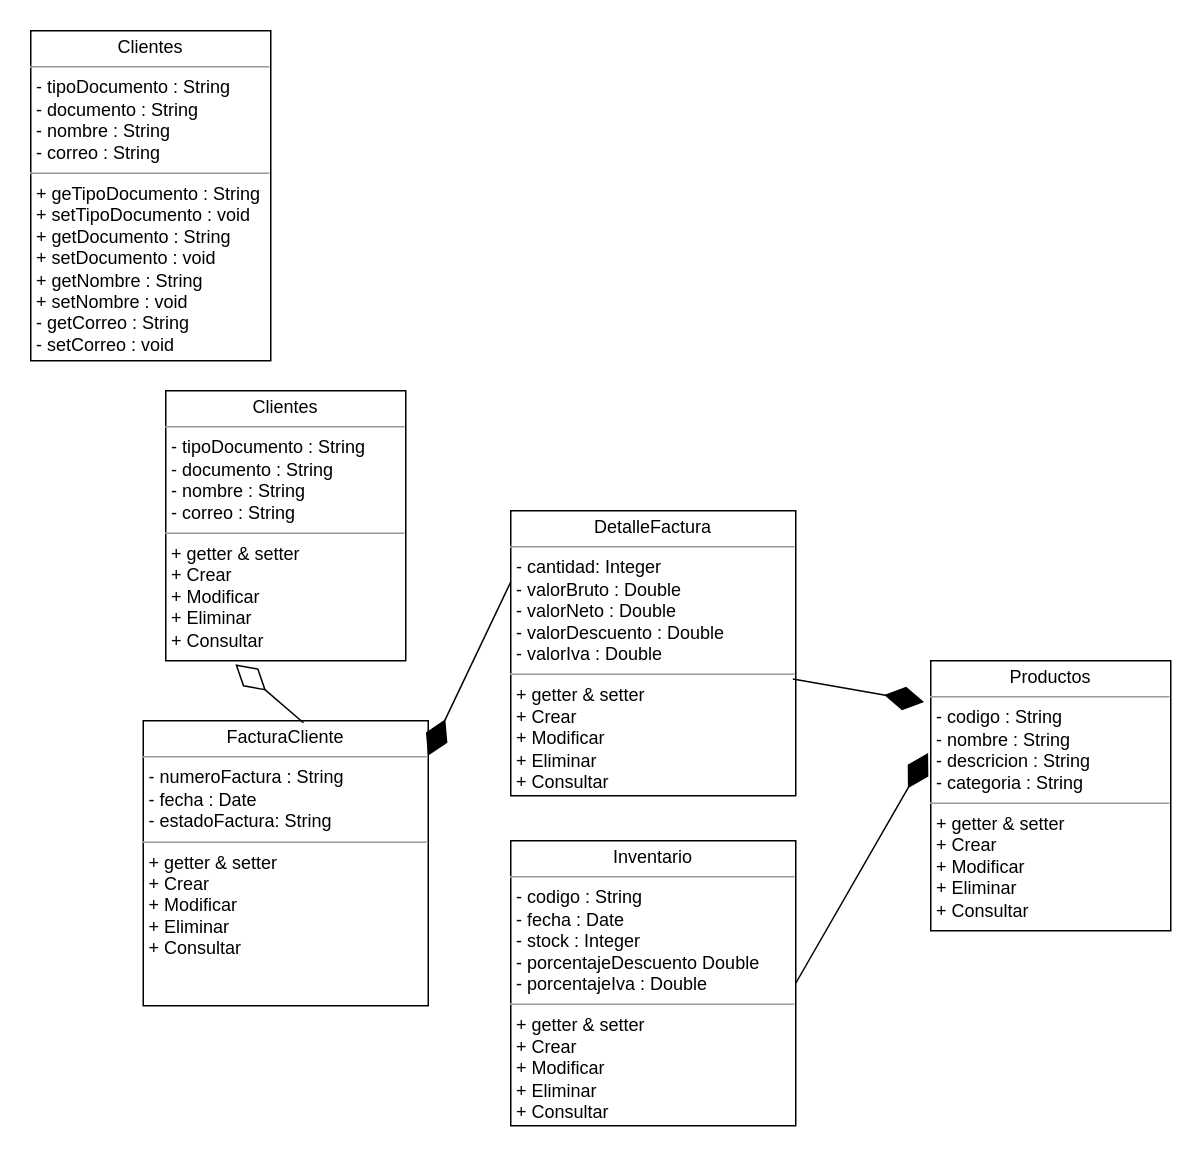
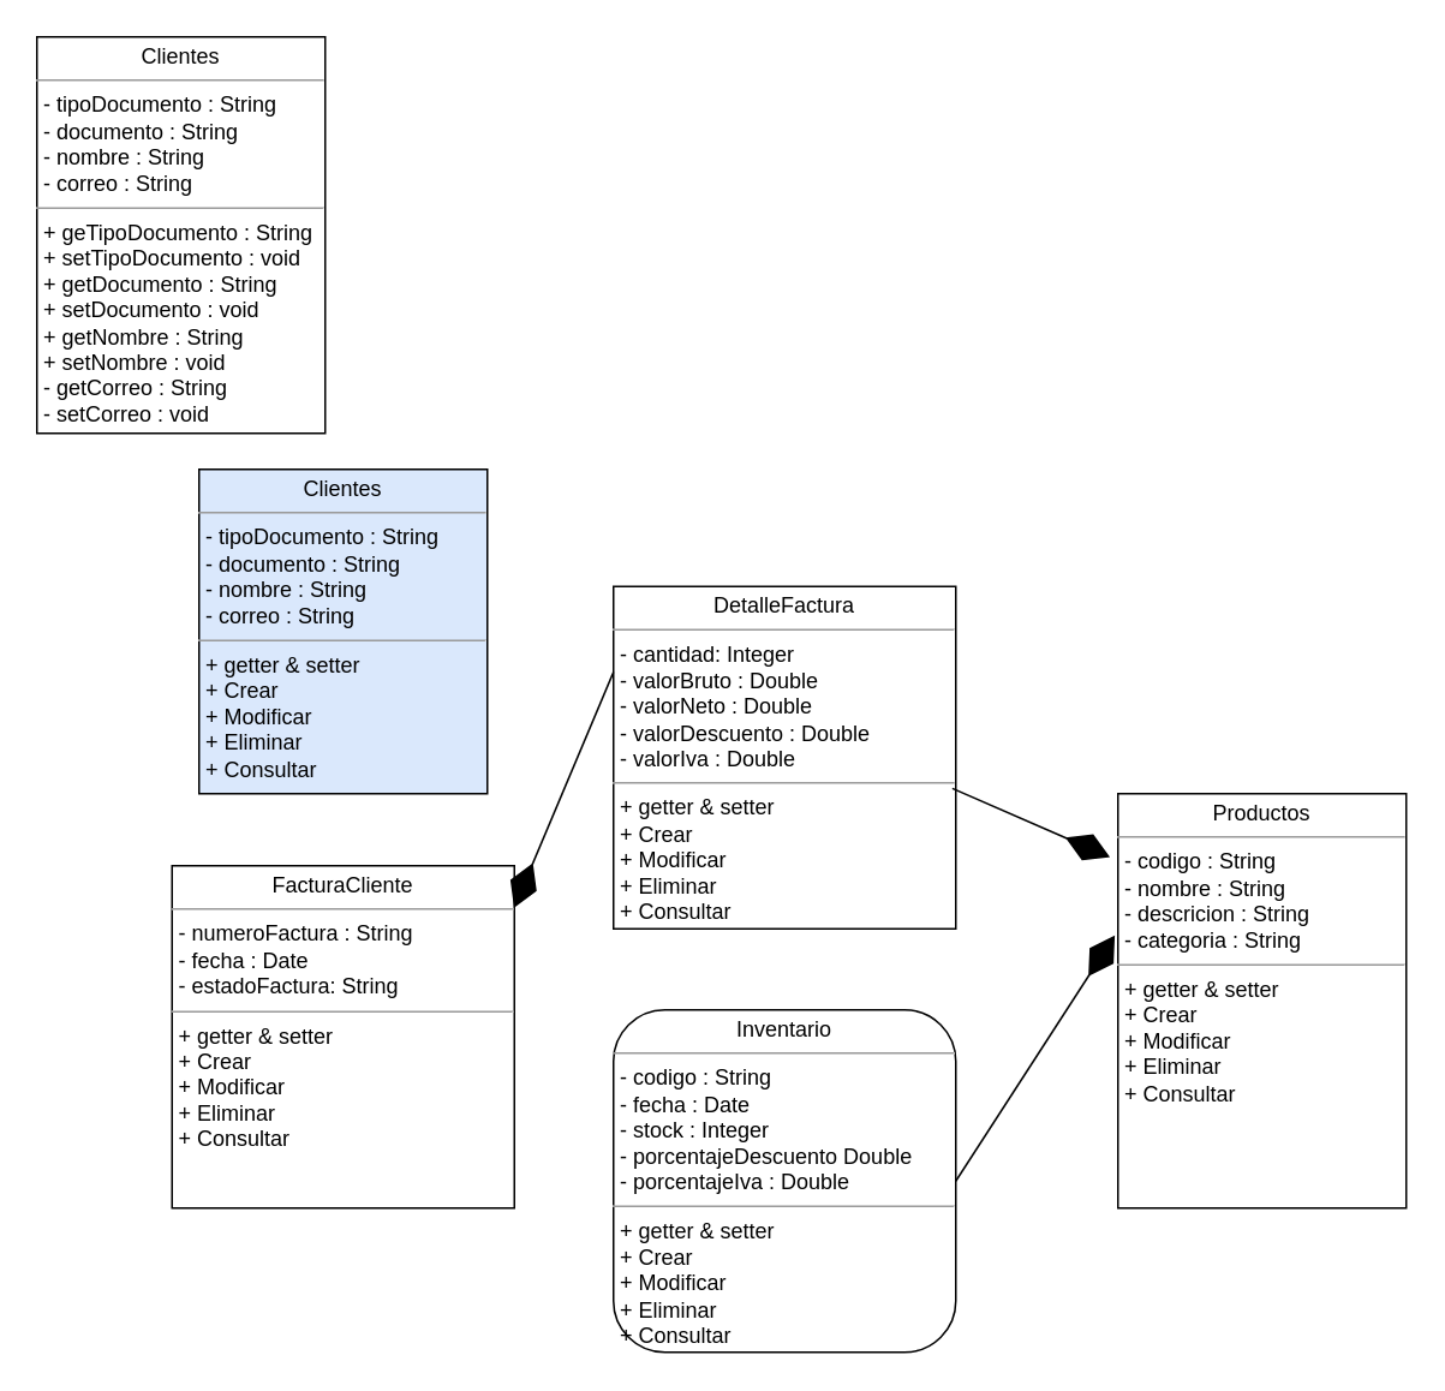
  <mxCell id="0" />
  <mxCell id="1" parent="0" />
  <mxCell id="2" value="&lt;p style=&quot;margin:0px;margin-top:4px;text-align:center;&quot;&gt;Clientes&lt;br&gt;&lt;/p&gt;&lt;hr size=&quot;1&quot;&gt;&lt;p style=&quot;margin:0px;margin-left:4px;&quot;&gt;- tipoDocumento : String&lt;/p&gt;&lt;p style=&quot;margin:0px;margin-left:4px;&quot;&gt;- documento : String&lt;/p&gt;&lt;p style=&quot;margin:0px;margin-left:4px;&quot;&gt;- nombre : String&lt;/p&gt;&lt;p style=&quot;margin:0px;margin-left:4px;&quot;&gt;- correo : String&lt;/p&gt;&lt;hr size=&quot;1&quot;&gt;&lt;p style=&quot;border-color: var(--border-color); margin: 0px 0px 0px 4px;&quot;&gt;+ geTipoDocumento : String&lt;/p&gt;&lt;p style=&quot;border-color: var(--border-color); margin: 0px 0px 0px 4px;&quot;&gt;+ setTipoDocumento : void&lt;br&gt;&lt;/p&gt;&lt;p style=&quot;border-color: var(--border-color); margin: 0px 0px 0px 4px;&quot;&gt;+ getDocumento : String&lt;/p&gt;&lt;p style=&quot;border-color: var(--border-color); margin: 0px 0px 0px 4px;&quot;&gt;+ setDocumento : void&lt;br&gt;&lt;/p&gt;&lt;p style=&quot;border-color: var(--border-color); margin: 0px 0px 0px 4px;&quot;&gt;+ getNombre : String&lt;/p&gt;&lt;p style=&quot;border-color: var(--border-color); margin: 0px 0px 0px 4px;&quot;&gt;+ setNombre : void&lt;br&gt;&lt;/p&gt;&lt;p style=&quot;border-color: var(--border-color); margin: 0px 0px 0px 4px;&quot;&gt;- getCorreo : String&lt;/p&gt;&lt;p style=&quot;border-color: var(--border-color); margin: 0px 0px 0px 4px;&quot;&gt;- setCorreo : void&lt;br&gt;&lt;/p&gt;" style="verticalAlign=top;align=left;overflow=fill;fontSize=12;fontFamily=Helvetica;html=1;whiteSpace=wrap;" vertex="1" parent="1"><mxGeometry x="20" y="20" width="160" height="220" as="geometry" /></mxCell>
- <mxCell id="3" value="&lt;p style=&quot;margin:0px;margin-top:4px;text-align:center;&quot;&gt;Clientes&lt;br&gt;&lt;/p&gt;&lt;hr size=&quot;1&quot;&gt;&lt;p style=&quot;margin:0px;margin-left:4px;&quot;&gt;- tipoDocumento : String&lt;/p&gt;&lt;p style=&quot;margin:0px;margin-left:4px;&quot;&gt;- documento : String&lt;/p&gt;&lt;p style=&quot;margin:0px;margin-left:4px;&quot;&gt;- nombre : String&lt;/p&gt;&lt;p style=&quot;margin:0px;margin-left:4px;&quot;&gt;- correo : String&lt;/p&gt;&lt;hr size=&quot;1&quot;&gt;&lt;p style=&quot;border-color: var(--border-color); margin: 0px 0px 0px 4px;&quot;&gt;+ getter &amp;amp; setter&lt;/p&gt;&lt;p style=&quot;border-color: var(--border-color); margin: 0px 0px 0px 4px;&quot;&gt;+ Crear&lt;/p&gt;&lt;p style=&quot;border-color: var(--border-color); margin: 0px 0px 0px 4px;&quot;&gt;+ Modificar&lt;/p&gt;&lt;p style=&quot;border-color: var(--border-color); margin: 0px 0px 0px 4px;&quot;&gt;+ Eliminar&lt;/p&gt;&lt;p style=&quot;border-color: var(--border-color); margin: 0px 0px 0px 4px;&quot;&gt;+ Consultar&lt;/p&gt;" style="verticalAlign=top;align=left;overflow=fill;fontSize=12;fontFamily=Helvetica;html=1;whiteSpace=wrap;" vertex="1" parent="1"><mxGeometry x="110" y="260" width="160" height="180" as="geometry" /></mxCell>
- <mxCell id="4" value="&lt;p style=&quot;margin:0px;margin-top:4px;text-align:center;&quot;&gt;Productos&lt;br&gt;&lt;/p&gt;&lt;hr size=&quot;1&quot;&gt;&lt;p style=&quot;margin:0px;margin-left:4px;&quot;&gt;- codigo : String&lt;/p&gt;&lt;p style=&quot;margin:0px;margin-left:4px;&quot;&gt;- nombre : String&lt;/p&gt;&lt;p style=&quot;margin:0px;margin-left:4px;&quot;&gt;- descricion : String&lt;/p&gt;&lt;p style=&quot;margin:0px;margin-left:4px;&quot;&gt;- categoria : String&lt;/p&gt;&lt;hr size=&quot;1&quot;&gt;&lt;p style=&quot;border-color: var(--border-color); margin: 0px 0px 0px 4px;&quot;&gt;+ getter &amp;amp; setter&lt;/p&gt;&lt;p style=&quot;border-color: var(--border-color); margin: 0px 0px 0px 4px;&quot;&gt;+ Crear&lt;/p&gt;&lt;p style=&quot;border-color: var(--border-color); margin: 0px 0px 0px 4px;&quot;&gt;+ Modificar&lt;/p&gt;&lt;p style=&quot;border-color: var(--border-color); margin: 0px 0px 0px 4px;&quot;&gt;+ Eliminar&lt;/p&gt;&lt;p style=&quot;border-color: var(--border-color); margin: 0px 0px 0px 4px;&quot;&gt;+ Consultar&lt;/p&gt;" style="verticalAlign=top;align=left;overflow=fill;fontSize=12;fontFamily=Helvetica;html=1;whiteSpace=wrap;" vertex="1" parent="1"><mxGeometry x="620" y="440" width="160" height="180" as="geometry" /></mxCell>
- <mxCell id="5" value="&lt;p style=&quot;margin:0px;margin-top:4px;text-align:center;&quot;&gt;Inventario&lt;br&gt;&lt;/p&gt;&lt;hr size=&quot;1&quot;&gt;&lt;p style=&quot;margin:0px;margin-left:4px;&quot;&gt;- codigo : String&lt;/p&gt;&lt;p style=&quot;margin:0px;margin-left:4px;&quot;&gt;- fecha : Date&lt;/p&gt;&lt;p style=&quot;margin:0px;margin-left:4px;&quot;&gt;- stock : Integer&lt;/p&gt;&lt;p style=&quot;margin:0px;margin-left:4px;&quot;&gt;- porcentajeDescuento Double&lt;/p&gt;&lt;p style=&quot;margin:0px;margin-left:4px;&quot;&gt;- porcentajeIva : Double&lt;/p&gt;&lt;hr size=&quot;1&quot;&gt;&lt;p style=&quot;border-color: var(--border-color); margin: 0px 0px 0px 4px;&quot;&gt;+ getter &amp;amp; setter&lt;/p&gt;&lt;p style=&quot;border-color: var(--border-color); margin: 0px 0px 0px 4px;&quot;&gt;+ Crear&lt;/p&gt;&lt;p style=&quot;border-color: var(--border-color); margin: 0px 0px 0px 4px;&quot;&gt;+ Modificar&lt;/p&gt;&lt;p style=&quot;border-color: var(--border-color); margin: 0px 0px 0px 4px;&quot;&gt;+ Eliminar&lt;/p&gt;&lt;p style=&quot;border-color: var(--border-color); margin: 0px 0px 0px 4px;&quot;&gt;+ Consultar&lt;/p&gt;" style="verticalAlign=top;align=left;overflow=fill;fontSize=12;fontFamily=Helvetica;html=1;whiteSpace=wrap;" vertex="1" parent="1"><mxGeometry x="340" y="560" width="190" height="190" as="geometry" /></mxCell>
+ <mxCell id="3" value="&lt;p style=&quot;margin:0px;margin-top:4px;text-align:center;&quot;&gt;Clientes&lt;br&gt;&lt;/p&gt;&lt;hr size=&quot;1&quot;&gt;&lt;p style=&quot;margin:0px;margin-left:4px;&quot;&gt;- tipoDocumento : String&lt;/p&gt;&lt;p style=&quot;margin:0px;margin-left:4px;&quot;&gt;- documento : String&lt;/p&gt;&lt;p style=&quot;margin:0px;margin-left:4px;&quot;&gt;- nombre : String&lt;/p&gt;&lt;p style=&quot;margin:0px;margin-left:4px;&quot;&gt;- correo : String&lt;/p&gt;&lt;hr size=&quot;1&quot;&gt;&lt;p style=&quot;border-color: var(--border-color); margin: 0px 0px 0px 4px;&quot;&gt;+ getter &amp;amp; setter&lt;/p&gt;&lt;p style=&quot;border-color: var(--border-color); margin: 0px 0px 0px 4px;&quot;&gt;+ Crear&lt;/p&gt;&lt;p style=&quot;border-color: var(--border-color); margin: 0px 0px 0px 4px;&quot;&gt;+ Modificar&lt;/p&gt;&lt;p style=&quot;border-color: var(--border-color); margin: 0px 0px 0px 4px;&quot;&gt;+ Eliminar&lt;/p&gt;&lt;p style=&quot;border-color: var(--border-color); margin: 0px 0px 0px 4px;&quot;&gt;+ Consultar&lt;/p&gt;" style="verticalAlign=top;align=left;overflow=fill;fontSize=12;fontFamily=Helvetica;html=1;whiteSpace=wrap;fillColor=#dae8fc;" vertex="1" parent="1"><mxGeometry x="110" y="260" width="160" height="180" as="geometry" /></mxCell>
+ <mxCell id="4" value="&lt;p style=&quot;margin:0px;margin-top:4px;text-align:center;&quot;&gt;Productos&lt;br&gt;&lt;/p&gt;&lt;hr size=&quot;1&quot;&gt;&lt;p style=&quot;margin:0px;margin-left:4px;&quot;&gt;- codigo : String&lt;/p&gt;&lt;p style=&quot;margin:0px;margin-left:4px;&quot;&gt;- nombre : String&lt;/p&gt;&lt;p style=&quot;margin:0px;margin-left:4px;&quot;&gt;- descricion : String&lt;/p&gt;&lt;p style=&quot;margin:0px;margin-left:4px;&quot;&gt;- categoria : String&lt;/p&gt;&lt;hr size=&quot;1&quot;&gt;&lt;p style=&quot;border-color: var(--border-color); margin: 0px 0px 0px 4px;&quot;&gt;+ getter &amp;amp; setter&lt;/p&gt;&lt;p style=&quot;border-color: var(--border-color); margin: 0px 0px 0px 4px;&quot;&gt;+ Crear&lt;/p&gt;&lt;p style=&quot;border-color: var(--border-color); margin: 0px 0px 0px 4px;&quot;&gt;+ Modificar&lt;/p&gt;&lt;p style=&quot;border-color: var(--border-color); margin: 0px 0px 0px 4px;&quot;&gt;+ Eliminar&lt;/p&gt;&lt;p style=&quot;border-color: var(--border-color); margin: 0px 0px 0px 4px;&quot;&gt;+ Consultar&lt;/p&gt;" style="verticalAlign=top;align=left;overflow=fill;fontSize=12;fontFamily=Helvetica;html=1;whiteSpace=wrap;" vertex="1" parent="1"><mxGeometry x="620" y="440" width="160" height="230" as="geometry" /></mxCell>
+ <mxCell id="5" value="&lt;p style=&quot;margin:0px;margin-top:4px;text-align:center;&quot;&gt;Inventario&lt;br&gt;&lt;/p&gt;&lt;hr size=&quot;1&quot;&gt;&lt;p style=&quot;margin:0px;margin-left:4px;&quot;&gt;- codigo : String&lt;/p&gt;&lt;p style=&quot;margin:0px;margin-left:4px;&quot;&gt;- fecha : Date&lt;/p&gt;&lt;p style=&quot;margin:0px;margin-left:4px;&quot;&gt;- stock : Integer&lt;/p&gt;&lt;p style=&quot;margin:0px;margin-left:4px;&quot;&gt;- porcentajeDescuento Double&lt;/p&gt;&lt;p style=&quot;margin:0px;margin-left:4px;&quot;&gt;- porcentajeIva : Double&lt;/p&gt;&lt;hr size=&quot;1&quot;&gt;&lt;p style=&quot;border-color: var(--border-color); margin: 0px 0px 0px 4px;&quot;&gt;+ getter &amp;amp; setter&lt;/p&gt;&lt;p style=&quot;border-color: var(--border-color); margin: 0px 0px 0px 4px;&quot;&gt;+ Crear&lt;/p&gt;&lt;p style=&quot;border-color: var(--border-color); margin: 0px 0px 0px 4px;&quot;&gt;+ Modificar&lt;/p&gt;&lt;p style=&quot;border-color: var(--border-color); margin: 0px 0px 0px 4px;&quot;&gt;+ Eliminar&lt;/p&gt;&lt;p style=&quot;border-color: var(--border-color); margin: 0px 0px 0px 4px;&quot;&gt;+ Consultar&lt;/p&gt;" style="verticalAlign=top;align=left;overflow=fill;fontSize=12;fontFamily=Helvetica;html=1;whiteSpace=wrap;rounded=1;" vertex="1" parent="1"><mxGeometry x="340" y="560" width="190" height="190" as="geometry" /></mxCell>
  <mxCell id="6" value="" style="endArrow=diamondThin;endFill=1;endSize=24;html=1;rounded=0;exitX=1;exitY=0.5;exitDx=0;exitDy=0;entryX=-0.011;entryY=0.342;entryDx=0;entryDy=0;entryPerimeter=0;" edge="1" parent="1" source="5" target="4"><mxGeometry width="160" relative="1" as="geometry"><mxPoint x="190" y="500" as="sourcePoint" /><mxPoint x="350" y="500" as="targetPoint" /></mxGeometry></mxCell>
  <mxCell id="7" value="&lt;p style=&quot;margin:0px;margin-top:4px;text-align:center;&quot;&gt;FacturaCliente&lt;br&gt;&lt;/p&gt;&lt;hr size=&quot;1&quot;&gt;&lt;p style=&quot;margin:0px;margin-left:4px;&quot;&gt;- numeroFactura : String&lt;/p&gt;&lt;p style=&quot;margin:0px;margin-left:4px;&quot;&gt;- fecha : Date&lt;/p&gt;&lt;p style=&quot;margin:0px;margin-left:4px;&quot;&gt;- estadoFactura: String&lt;/p&gt;&lt;hr size=&quot;1&quot;&gt;&lt;p style=&quot;border-color: var(--border-color); margin: 0px 0px 0px 4px;&quot;&gt;+ getter &amp;amp; setter&lt;/p&gt;&lt;p style=&quot;border-color: var(--border-color); margin: 0px 0px 0px 4px;&quot;&gt;+ Crear&lt;/p&gt;&lt;p style=&quot;border-color: var(--border-color); margin: 0px 0px 0px 4px;&quot;&gt;+ Modificar&lt;/p&gt;&lt;p style=&quot;border-color: var(--border-color); margin: 0px 0px 0px 4px;&quot;&gt;+ Eliminar&lt;/p&gt;&lt;p style=&quot;border-color: var(--border-color); margin: 0px 0px 0px 4px;&quot;&gt;+ Consultar&lt;/p&gt;" style="verticalAlign=top;align=left;overflow=fill;fontSize=12;fontFamily=Helvetica;html=1;whiteSpace=wrap;" vertex="1" parent="1"><mxGeometry x="95" y="480" width="190" height="190" as="geometry" /></mxCell>
- <mxCell id="8" value="" style="endArrow=diamondThin;endFill=0;endSize=24;html=1;rounded=0;exitX=0.562;exitY=0.007;exitDx=0;exitDy=0;exitPerimeter=0;entryX=0.29;entryY=1.013;entryDx=0;entryDy=0;entryPerimeter=0;" edge="1" parent="1" source="7" target="3"><mxGeometry width="160" relative="1" as="geometry"><mxPoint x="190" y="750" as="sourcePoint" /><mxPoint x="150" y="520" as="targetPoint" /></mxGeometry></mxCell>
- <mxCell id="9" value="&lt;p style=&quot;margin:0px;margin-top:4px;text-align:center;&quot;&gt;DetalleFactura&lt;br&gt;&lt;/p&gt;&lt;hr size=&quot;1&quot;&gt;&lt;p style=&quot;margin:0px;margin-left:4px;&quot;&gt;- cantidad: Integer&lt;/p&gt;&lt;p style=&quot;margin:0px;margin-left:4px;&quot;&gt;- valorBruto : Double&lt;/p&gt;&lt;p style=&quot;margin:0px;margin-left:4px;&quot;&gt;- valorNeto : Double&lt;br&gt;&lt;/p&gt;&lt;p style=&quot;margin:0px;margin-left:4px;&quot;&gt;- valorDescuento : Double&lt;br&gt;&lt;/p&gt;&lt;p style=&quot;margin:0px;margin-left:4px;&quot;&gt;- valorIva : Double&lt;/p&gt;&lt;hr size=&quot;1&quot;&gt;&lt;p style=&quot;border-color: var(--border-color); margin: 0px 0px 0px 4px;&quot;&gt;+ getter &amp;amp; setter&lt;/p&gt;&lt;p style=&quot;border-color: var(--border-color); margin: 0px 0px 0px 4px;&quot;&gt;+ Crear&lt;/p&gt;&lt;p style=&quot;border-color: var(--border-color); margin: 0px 0px 0px 4px;&quot;&gt;+ Modificar&lt;/p&gt;&lt;p style=&quot;border-color: var(--border-color); margin: 0px 0px 0px 4px;&quot;&gt;+ Eliminar&lt;/p&gt;&lt;p style=&quot;border-color: var(--border-color); margin: 0px 0px 0px 4px;&quot;&gt;+ Consultar&lt;/p&gt;" style="verticalAlign=top;align=left;overflow=fill;fontSize=12;fontFamily=Helvetica;html=1;whiteSpace=wrap;" vertex="1" parent="1"><mxGeometry x="340" y="340" width="190" height="190" as="geometry" /></mxCell>
+ <mxCell id="9" value="&lt;p style=&quot;margin:0px;margin-top:4px;text-align:center;&quot;&gt;DetalleFactura&lt;br&gt;&lt;/p&gt;&lt;hr size=&quot;1&quot;&gt;&lt;p style=&quot;margin:0px;margin-left:4px;&quot;&gt;- cantidad: Integer&lt;/p&gt;&lt;p style=&quot;margin:0px;margin-left:4px;&quot;&gt;- valorBruto : Double&lt;/p&gt;&lt;p style=&quot;margin:0px;margin-left:4px;&quot;&gt;- valorNeto : Double&lt;br&gt;&lt;/p&gt;&lt;p style=&quot;margin:0px;margin-left:4px;&quot;&gt;- valorDescuento : Double&lt;br&gt;&lt;/p&gt;&lt;p style=&quot;margin:0px;margin-left:4px;&quot;&gt;- valorIva : Double&lt;/p&gt;&lt;hr size=&quot;1&quot;&gt;&lt;p style=&quot;border-color: var(--border-color); margin: 0px 0px 0px 4px;&quot;&gt;+ getter &amp;amp; setter&lt;/p&gt;&lt;p style=&quot;border-color: var(--border-color); margin: 0px 0px 0px 4px;&quot;&gt;+ Crear&lt;/p&gt;&lt;p style=&quot;border-color: var(--border-color); margin: 0px 0px 0px 4px;&quot;&gt;+ Modificar&lt;/p&gt;&lt;p style=&quot;border-color: var(--border-color); margin: 0px 0px 0px 4px;&quot;&gt;+ Eliminar&lt;/p&gt;&lt;p style=&quot;border-color: var(--border-color); margin: 0px 0px 0px 4px;&quot;&gt;+ Consultar&lt;/p&gt;" style="verticalAlign=top;align=left;overflow=fill;fontSize=12;fontFamily=Helvetica;html=1;whiteSpace=wrap;" vertex="1" parent="1"><mxGeometry x="340" y="325" width="190" height="190" as="geometry" /></mxCell>
  <mxCell id="10" value="" style="endArrow=diamondThin;endFill=1;endSize=24;html=1;rounded=0;entryX=0.999;entryY=0.123;entryDx=0;entryDy=0;exitX=0;exitY=0.25;exitDx=0;exitDy=0;entryPerimeter=0;" edge="1" parent="1" source="9" target="7"><mxGeometry width="160" relative="1" as="geometry"><mxPoint x="180" y="760" as="sourcePoint" /><mxPoint x="340" y="760" as="targetPoint" /></mxGeometry></mxCell>
  <mxCell id="11" value="" style="endArrow=diamondThin;endFill=1;endSize=24;html=1;rounded=0;entryX=-0.028;entryY=0.153;entryDx=0;entryDy=0;exitX=0.99;exitY=0.59;exitDx=0;exitDy=0;entryPerimeter=0;exitPerimeter=0;" edge="1" parent="1" source="9" target="4"><mxGeometry width="160" relative="1" as="geometry"><mxPoint x="504" y="705" as="sourcePoint" /><mxPoint x="424" y="660" as="targetPoint" /></mxGeometry></mxCell>
